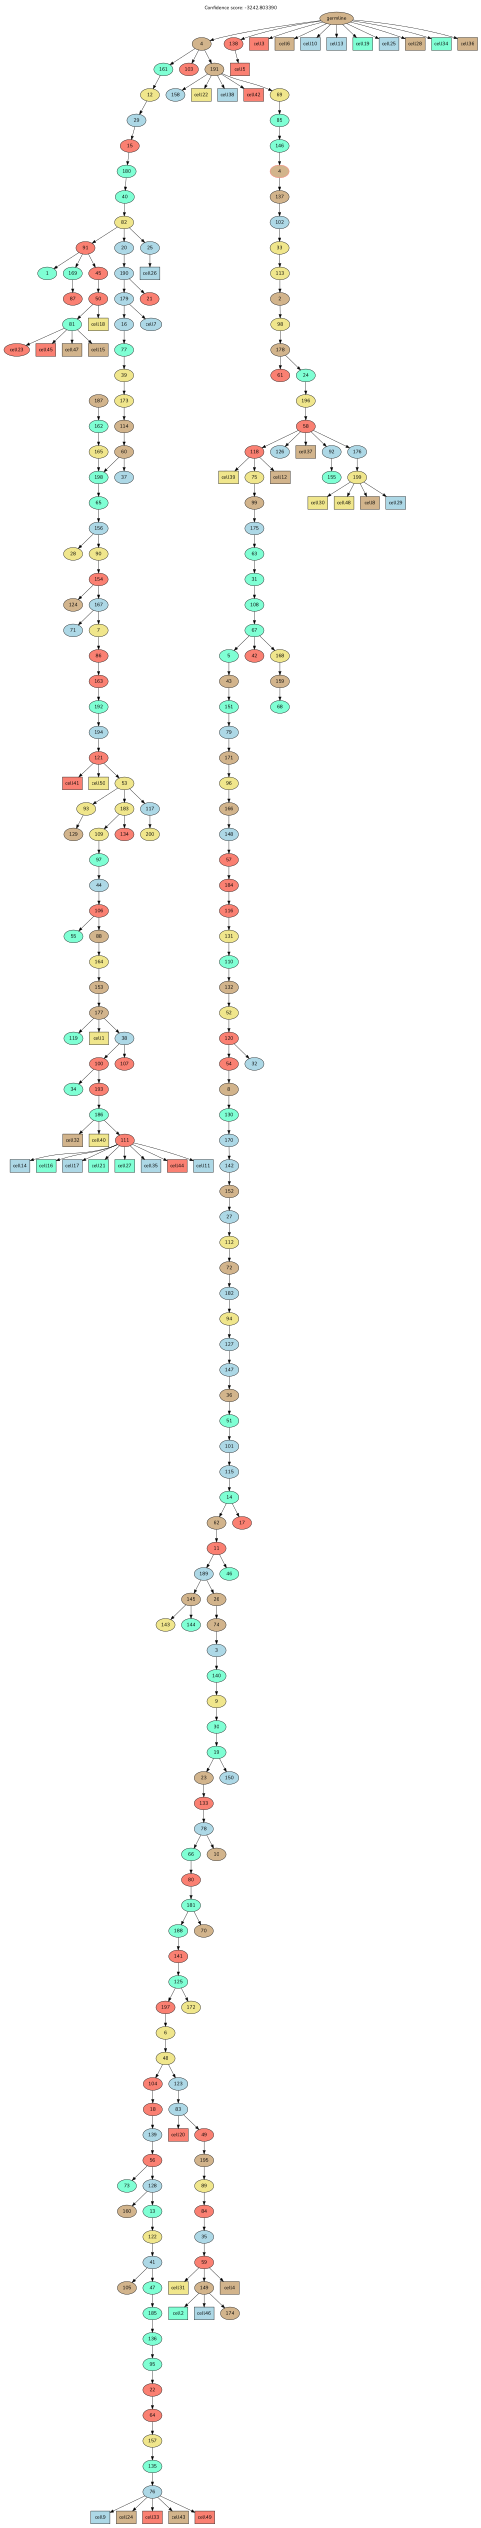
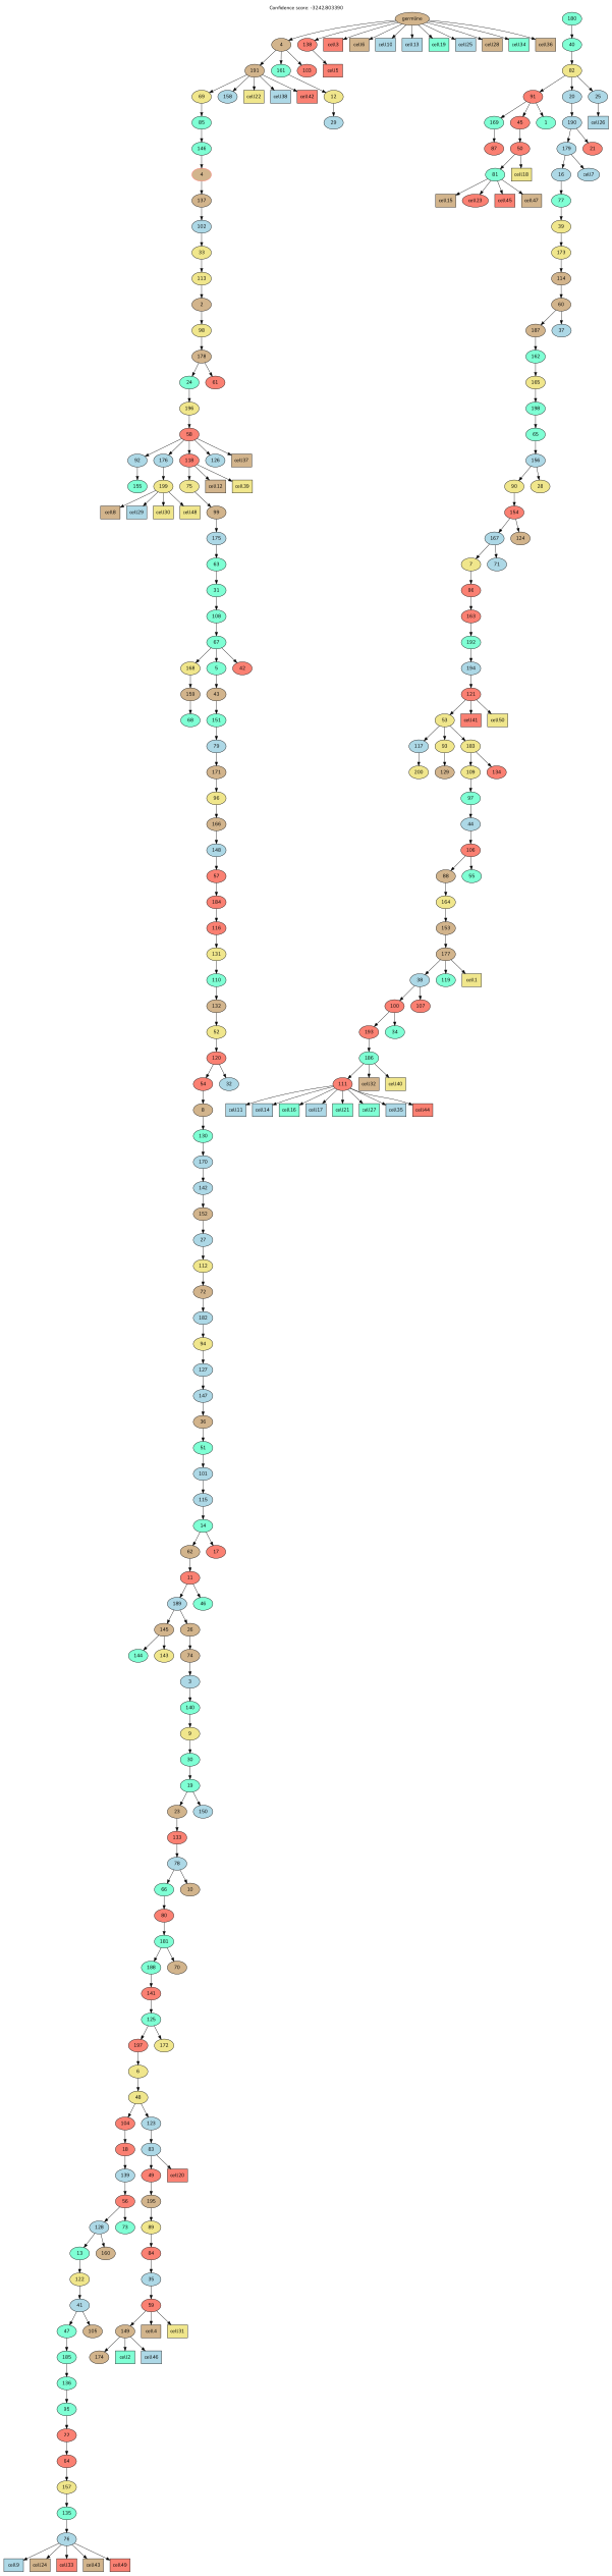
  digraph {
    fontname=Nunito
    label="Confidence score: -3242.803390"
    labelloc=t
    node [fillcolor=lightblue fontname=Nunito style=filled]
    edge [fontname=Nunito]
    n1 [label=92]
    n2 [fillcolor=aquamarine label=155]
    n3 [label=176]
    n4 [fillcolor=khaki label=199]
    cell8 [fillcolor=tan shape=box]
    cell29 [shape=box]
    cell30 [fillcolor=khaki shape=box]
    cell48 [fillcolor=khaki shape=box]
    n9 [fillcolor=tan label=159]
    n10 [fillcolor=aquamarine label=68]
    n11 [fillcolor=khaki label=168]
    n12 [fillcolor=tan label=145]
    n13 [fillcolor=aquamarine label=144]
    n14 [fillcolor=khaki label=143]
    n15 [fillcolor=aquamarine label=135]
    n16 [label=76]
    cell9 [shape=box]
    cell24 [fillcolor=tan shape=box]
    cell33 [fillcolor=salmon shape=box]
    cell43 [fillcolor=tan shape=box]
    cell49 [fillcolor=salmon shape=box]
    n22 [fillcolor=khaki label=157]
    n23 [fillcolor=salmon label=64]
    n24 [fillcolor=salmon label=22]
    n25 [fillcolor=aquamarine label=95]
    n26 [fillcolor=aquamarine label=136]
    n27 [fillcolor=aquamarine label=185]
    n28 [fillcolor=aquamarine label=47]
    n29 [label=41]
    n30 [fillcolor=tan label=105]
    n31 [fillcolor=khaki label=122]
    n32 [fillcolor=aquamarine label=13]
    n33 [label=128]
    n34 [fillcolor=tan label=160]
    n35 [fillcolor=salmon label=56]
    n36 [fillcolor=aquamarine label=73]
    n37 [label=139]
    n38 [fillcolor=salmon label=18]
    n39 [fillcolor=salmon label=104]
    n40 [fillcolor=tan label=149]
    n41 [fillcolor=tan label=174]
    cell2 [fillcolor=aquamarine shape=box]
    cell46 [shape=box]
    n44 [fillcolor=salmon label=59]
    cell4 [fillcolor=tan shape=box]
    cell31 [fillcolor=khaki shape=box]
    n47 [label=35]
    n48 [fillcolor=salmon label=84]
    n49 [fillcolor=khaki label=89]
    n50 [fillcolor=tan label=195]
    n51 [fillcolor=salmon label=49]
    n52 [label=83]
    cell20 [fillcolor=salmon shape=box]
    n54 [label=123]
    n55 [fillcolor=khaki label=48]
    n56 [fillcolor=khaki label=6]
    n57 [fillcolor=salmon label=197]
    n58 [fillcolor=aquamarine label=125]
    n59 [fillcolor=khaki label=172]
    n60 [fillcolor=salmon label=141]
    n61 [fillcolor=aquamarine label=188]
    n62 [fillcolor=aquamarine label=181]
    n63 [fillcolor=tan label=70]
    n64 [fillcolor=salmon label=80]
    n65 [fillcolor=aquamarine label=66]
    n66 [label=78]
    n67 [fillcolor=tan label=10]
    n68 [fillcolor=salmon label=133]
    n69 [fillcolor=tan label=23]
    n70 [fillcolor=aquamarine label=19]
    n71 [label=150]
    n72 [fillcolor=aquamarine label=30]
    n73 [fillcolor=khaki label=9]
    n74 [fillcolor=aquamarine label=140]
    n75 [label=3]
    n76 [fillcolor=tan label=74]
    n77 [fillcolor=tan label=26]
    n78 [label=189]
    n79 [fillcolor=salmon label=11]
    n80 [fillcolor=aquamarine label=46]
    n81 [fillcolor=tan label=62]
    n82 [fillcolor=aquamarine label=14]
    n83 [fillcolor=salmon label=17]
    n84 [label=115]
    n85 [label=101]
    n86 [fillcolor=aquamarine label=51]
    n87 [fillcolor=tan label=36]
    n88 [label=147]
    n89 [label=127]
    n90 [fillcolor=khaki label=94]
    n91 [label=182]
    n92 [fillcolor=tan label=72]
    n93 [fillcolor=khaki label=112]
    n94 [label=27]
    n95 [fillcolor=tan label=152]
    n96 [label=142]
    n97 [label=170]
    n98 [fillcolor=aquamarine label=130]
    n99 [fillcolor=tan label=8]
    n100 [fillcolor=salmon label=54]
    n101 [fillcolor=salmon label=120]
    n102 [label=32]
    n103 [fillcolor=khaki label=52]
    n104 [fillcolor=tan label=132]
    n105 [fillcolor=aquamarine label=110]
    n106 [fillcolor=khaki label=131]
    n107 [fillcolor=salmon label=116]
    n108 [fillcolor=salmon label=184]
    n109 [fillcolor=salmon label=57]
    n110 [label=148]
    n111 [fillcolor=tan label=166]
    n112 [fillcolor=khaki label=96]
    n113 [fillcolor=tan label=171]
    n114 [label=79]
    n115 [fillcolor=aquamarine label=151]
    n116 [fillcolor=tan label=43]
    n117 [fillcolor=aquamarine label=5]
    n118 [fillcolor=aquamarine label=67]
    n119 [fillcolor=salmon label=42]
    n120 [fillcolor=aquamarine label=108]
    n121 [fillcolor=aquamarine label=31]
    n122 [fillcolor=aquamarine label=63]
    n123 [label=175]
    n124 [fillcolor=tan label=99]
    n125 [fillcolor=khaki label=75]
    n126 [fillcolor=salmon label=118]
    cell12 [fillcolor=tan shape=box]
    cell39 [fillcolor=khaki shape=box]
    n129 [fillcolor=salmon label=58]
    n130 [label=126]
    cell37 [fillcolor=tan shape=box]
    n132 [fillcolor=khaki label=196]
    n133 [fillcolor=aquamarine label=24]
    n134 [fillcolor=tan label=178]
    n135 [fillcolor=salmon label=61]
    n136 [fillcolor=khaki label=98]
    n137 [fillcolor=tan label=2]
    n138 [fillcolor=khaki label=113]
    n139 [fillcolor=khaki label=33]
    n140 [label=102]
    n141 [fillcolor=tan label=137]
    n142 [color=indianred1 fillcolor=tan label=4]
    n143 [fillcolor=aquamarine label=146]
    n144 [fillcolor=aquamarine label=85]
    n145 [fillcolor=khaki label=69]
    n146 [fillcolor=tan label=191]
    n147 [label=158]
    cell22 [fillcolor=khaki shape=box]
    cell38 [shape=box]
    cell42 [fillcolor=salmon shape=box]
    n151 [fillcolor=aquamarine label=169]
    n152 [fillcolor=salmon label=87]
    n153 [fillcolor=salmon label=50]
    n154 [fillcolor=aquamarine label=81]
    cell18 [fillcolor=khaki shape=box]
    cell15 [fillcolor=tan shape=box]
    cell23 [fillcolor=salmon shape=ellipse]
    cell45 [fillcolor=salmon shape=box]
    cell47 [fillcolor=tan shape=box]
    n160 [fillcolor=salmon label=45]
    n161 [fillcolor=salmon label=91]
    n162 [fillcolor=aquamarine label=1]
    n163 [label=117]
    n164 [fillcolor=khaki label=200]
    n165 [fillcolor=khaki label=93]
    n166 [fillcolor=tan label=129]
    n167 [fillcolor=aquamarine label=186]
    n168 [fillcolor=salmon label=111]
    cell32 [fillcolor=tan shape=box]
    cell40 [fillcolor=khaki shape=box]
    cell11 [shape=box]
    cell14 [shape=box]
    cell16 [fillcolor=aquamarine shape=box]
    cell17 [shape=box]
    cell21 [fillcolor=aquamarine shape=box]
    cell27 [fillcolor=aquamarine shape=box]
    cell35 [shape=box]
    cell44 [fillcolor=salmon shape=box]
    n179 [fillcolor=salmon label=193]
    n180 [fillcolor=salmon label=100]
    n181 [fillcolor=aquamarine label=34]
    n182 [label=38]
    n183 [fillcolor=salmon label=107]
    n184 [fillcolor=tan label=177]
    n185 [fillcolor=aquamarine label=119]
    cell1 [fillcolor=khaki shape=box]
    n187 [fillcolor=tan label=153]
    n188 [fillcolor=khaki label=164]
    n189 [fillcolor=tan label=88]
    n190 [fillcolor=salmon label=106]
    n191 [fillcolor=aquamarine label=55]
    n192 [label=44]
    n193 [fillcolor=aquamarine label=97]
    n194 [fillcolor=khaki label=109]
    n195 [fillcolor=khaki label=183]
    n196 [fillcolor=salmon label=134]
    n197 [fillcolor=khaki label=53]
    n198 [fillcolor=salmon label=121]
    cell41 [fillcolor=salmon shape=box]
    cell50 [fillcolor=khaki shape=box]
    n201 [label=194]
    n202 [fillcolor=aquamarine label=192]
    n203 [fillcolor=salmon label=163]
    n204 [fillcolor=salmon label=86]
    n205 [fillcolor=khaki label=7]
    n206 [label=167]
    n207 [label=71]
    n208 [fillcolor=salmon label=154]
    n209 [fillcolor=tan label=124]
    n210 [fillcolor=khaki label=90]
    n211 [label=156]
    n212 [fillcolor=khaki label=28]
    n213 [fillcolor=aquamarine label=65]
    n214 [fillcolor=aquamarine label=198]
    n215 [fillcolor=khaki label=165]
    n216 [fillcolor=aquamarine label=162]
    n217 [fillcolor=tan label=187]
    n218 [fillcolor=tan label=60]
    n219 [label=37]
    n220 [fillcolor=tan label=114]
    n221 [fillcolor=khaki label=173]
    n222 [fillcolor=khaki label=39]
    n223 [fillcolor=aquamarine label=77]
    n224 [label=16]
    n225 [label=179]
    cell7 [shape=ellipse]
    n227 [label=190]
    n228 [fillcolor=salmon label=21]
    n229 [label=20]
    n230 [fillcolor=khaki label=82]
    n231 [label=25]
    cell26 [shape=box]
    n233 [fillcolor=aquamarine label=40]
    n234 [fillcolor=aquamarine label=180]
-   n235 [fillcolor=salmon label=15]
    n236 [label=29]
    n237 [fillcolor=khaki label=12]
    n238 [fillcolor=aquamarine label=161]
    n239 [fillcolor=tan label=4]
    n240 [fillcolor=salmon label=103]
    n241 [fillcolor=tan label=germline]
    n242 [fillcolor=salmon label=138]
    cell3 [fillcolor=salmon shape=box]
    cell6 [fillcolor=tan shape=box]
    cell10 [shape=box]
    cell13 [shape=box]
    cell19 [fillcolor=aquamarine shape=box]
    cell25 [shape=box]
    cell28 [fillcolor=tan shape=box]
    cell34 [fillcolor=aquamarine shape=box]
    cell36 [fillcolor=tan shape=box]
    cell5 [fillcolor=salmon shape=box]
    n1 -> n2
    n3 -> n4
    n4 -> cell8
    n4 -> cell29
    n4 -> cell30
    n4 -> cell48
    n9 -> n10
    n11 -> n9
    n12 -> n13
    n12 -> n14
    n15 -> n16
    n16 -> cell9
    n16 -> cell24
    n16 -> cell33
    n16 -> cell43
    n16 -> cell49
    n22 -> n15
    n23 -> n22
    n24 -> n23
    n25 -> n24
    n26 -> n25
    n27 -> n26
    n28 -> n27
    n29 -> n28
    n29 -> n30
    n31 -> n29
    n32 -> n31
    n33 -> n32
    n33 -> n34
    n35 -> n33
    n35 -> n36
    n37 -> n35
    n38 -> n37
    n39 -> n38
    n40 -> n41
    n40 -> cell2
    n40 -> cell46
    n44 -> n40
    n44 -> cell4
    n44 -> cell31
    n47 -> n44
    n48 -> n47
    n49 -> n48
    n50 -> n49
    n51 -> n50
    n52 -> n51
    n52 -> cell20
    n54 -> n52
    n55 -> n39
    n55 -> n54
    n56 -> n55
    n57 -> n56
    n58 -> n57
    n58 -> n59
    n60 -> n58
    n61 -> n60
    n62 -> n61
    n62 -> n63
    n64 -> n62
    n65 -> n64
    n66 -> n65
    n66 -> n67
    n68 -> n66
    n69 -> n68
    n70 -> n69
    n70 -> n71
    n72 -> n70
    n73 -> n72
    n74 -> n73
    n75 -> n74
    n76 -> n75
    n77 -> n76
    n78 -> n12
    n78 -> n77
    n79 -> n78
    n79 -> n80
    n81 -> n79
    n82 -> n81
    n82 -> n83
    n84 -> n82
    n85 -> n84
    n86 -> n85
    n87 -> n86
    n88 -> n87
    n89 -> n88
    n90 -> n89
    n91 -> n90
    n92 -> n91
    n93 -> n92
    n94 -> n93
    n95 -> n94
    n96 -> n95
    n97 -> n96
    n98 -> n97
    n99 -> n98
    n100 -> n99
    n101 -> n100
    n101 -> n102
    n103 -> n101
    n104 -> n103
    n105 -> n104
    n106 -> n105
    n107 -> n106
    n108 -> n107
    n109 -> n108
    n110 -> n109
    n111 -> n110
    n112 -> n111
    n113 -> n112
    n114 -> n113
    n115 -> n114
    n116 -> n115
    n117 -> n116
    n118 -> n11
    n118 -> n117
    n118 -> n119
    n120 -> n118
    n121 -> n120
    n122 -> n121
    n123 -> n122
    n124 -> n123
    n125 -> n124
    n126 -> n125
    n126 -> cell12
    n126 -> cell39
    n129 -> n1
    n129 -> n3
    n129 -> n126
    n129 -> n130
    n129 -> cell37
    n132 -> n129
    n133 -> n132
    n134 -> n133
    n134 -> n135
    n136 -> n134
    n137 -> n136
    n138 -> n137
    n139 -> n138
    n140 -> n139
    n141 -> n140
    n142 -> n141
    n143 -> n142
    n144 -> n143
    n145 -> n144
    n146 -> n145
    n146 -> n147
    n146 -> cell22
    n146 -> cell38
    n146 -> cell42
    n151 -> n152
    n153 -> n154
    n153 -> cell18
    n154 -> cell15
    n154 -> cell23
    n154 -> cell45
    n154 -> cell47
    n160 -> n153
    n161 -> n151
    n161 -> n160
    n161 -> n162
    n163 -> n164
    n165 -> n166
    n167 -> n168
    n167 -> cell32
    n167 -> cell40
    n168 -> cell11
    n168 -> cell14
    n168 -> cell16
    n168 -> cell17
    n168 -> cell21
    n168 -> cell27
    n168 -> cell35
    n168 -> cell44
    n179 -> n167
    n180 -> n179
    n180 -> n181
    n182 -> n180
    n182 -> n183
    n184 -> n182
    n184 -> n185
    n184 -> cell1
    n187 -> n184
    n188 -> n187
    n189 -> n188
    n190 -> n189
    n190 -> n191
    n192 -> n190
    n193 -> n192
    n194 -> n193
    n195 -> n194
    n195 -> n196
    n197 -> n163
    n197 -> n165
    n197 -> n195
    n198 -> n197
    n198 -> cell41
    n198 -> cell50
    n201 -> n198
    n202 -> n201
    n203 -> n202
    n204 -> n203
    n205 -> n204
    n206 -> n205
    n206 -> n207
    n208 -> n206
    n208 -> n209
    n210 -> n208
    n211 -> n210
    n211 -> n212
    n213 -> n211
    n214 -> n213
    n215 -> n214
    n216 -> n215
    n217 -> n216
-   n218 -> n214
+   n218 -> n217
    n218 -> n219
    n220 -> n218
    n221 -> n220
    n222 -> n221
    n223 -> n222
    n224 -> n223
    n225 -> n224
    n225 -> cell7
    n227 -> n225
    n227 -> n228
    n229 -> n227
    n230 -> n161
    n230 -> n229
    n230 -> n231
    n231 -> cell26
    n233 -> n230
    n234 -> n233
-   n235 -> n234
-   n236 -> n235
    n237 -> n236
    n238 -> n237
    n239 -> n146
    n239 -> n238
    n239 -> n240
    n241 -> n239
    n241 -> n242
    n241 -> cell3
    n241 -> cell6
    n241 -> cell10
    n241 -> cell13
    n241 -> cell19
    n241 -> cell25
    n241 -> cell28
    n241 -> cell34
    n241 -> cell36
    n242 -> cell5
  }
